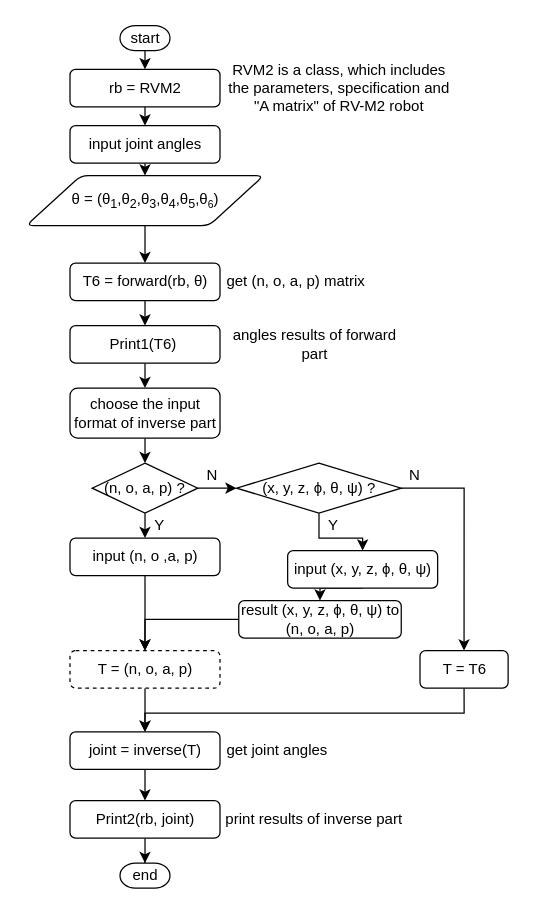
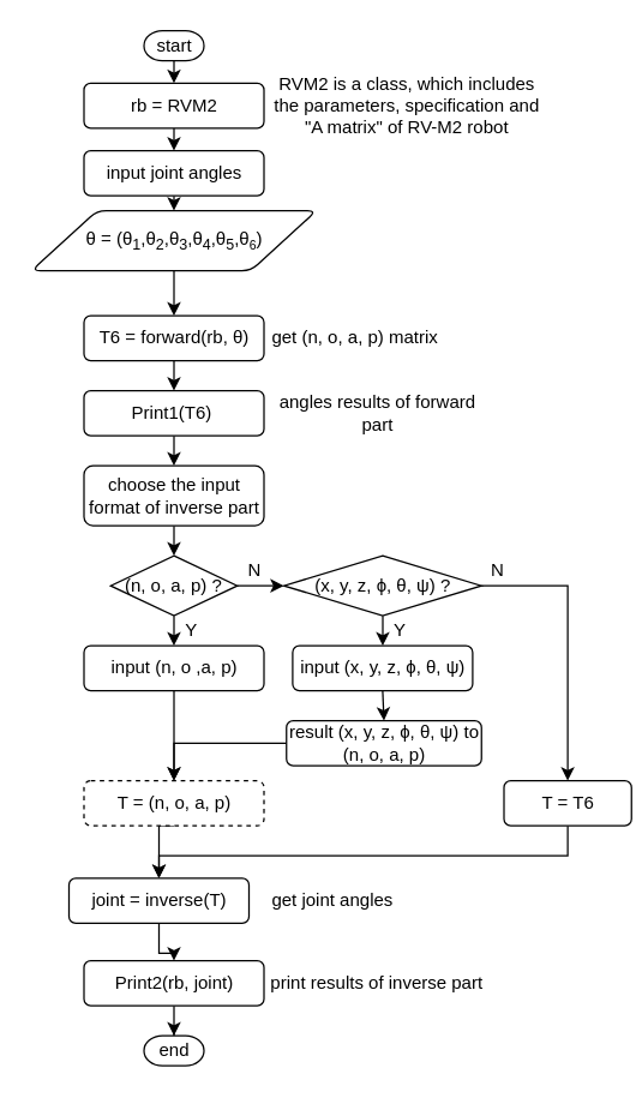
  <mxCell id="0" />
  <mxCell id="1" parent="0" />
  <mxCell id="2" style="edgeStyle=orthogonalEdgeStyle;rounded=0;orthogonalLoop=1;jettySize=auto;html=1;exitX=0.5;exitY=1;exitDx=0;exitDy=0;exitPerimeter=0;entryX=0.5;entryY=0;entryDx=0;entryDy=0;" edge="1" parent="1" source="3" target="31"><mxGeometry relative="1" as="geometry" /></mxCell>
  <mxCell id="3" value="start" style="strokeWidth=1;html=1;shape=mxgraph.flowchart.terminator;whiteSpace=wrap;" parent="1" vertex="1"><mxGeometry x="95.5" y="20" width="40" height="20" as="geometry" /></mxCell>
  <mxCell id="4" style="edgeStyle=orthogonalEdgeStyle;rounded=0;orthogonalLoop=1;jettySize=auto;html=1;exitX=0.5;exitY=1;exitDx=0;exitDy=0;entryX=0.5;entryY=0;entryDx=0;entryDy=0;" edge="1" parent="1" source="5" target="7"><mxGeometry relative="1" as="geometry" /></mxCell>
  <mxCell id="5" value="θ = (θ&lt;sub&gt;1&lt;/sub&gt;,θ&lt;sub&gt;2&lt;/sub&gt;,θ&lt;sub&gt;3&lt;/sub&gt;,θ&lt;sub&gt;4&lt;/sub&gt;,θ&lt;sub&gt;5&lt;/sub&gt;,θ&lt;span style=&quot;font-size: 10px&quot;&gt;&lt;sub&gt;6&lt;/sub&gt;&lt;/span&gt;)" style="shape=parallelogram;html=1;strokeWidth=1;perimeter=parallelogramPerimeter;whiteSpace=wrap;rounded=1;arcSize=12;size=0.23;" vertex="1" parent="1"><mxGeometry x="20.5" y="140" width="190" height="40" as="geometry" /></mxCell>
  <mxCell id="6" style="edgeStyle=orthogonalEdgeStyle;rounded=0;orthogonalLoop=1;jettySize=auto;html=1;exitX=0.5;exitY=1;exitDx=0;exitDy=0;entryX=0.5;entryY=0;entryDx=0;entryDy=0;" edge="1" parent="1" source="7" target="9"><mxGeometry relative="1" as="geometry" /></mxCell>
  <mxCell id="7" value="T6 = forward(rb, θ)" style="rounded=1;whiteSpace=wrap;html=1;fontSize=12;glass=0;strokeWidth=1;shadow=0;" vertex="1" parent="1"><mxGeometry x="55.5" y="210" width="120" height="30" as="geometry" /></mxCell>
  <mxCell id="8" style="edgeStyle=orthogonalEdgeStyle;rounded=0;orthogonalLoop=1;jettySize=auto;html=1;exitX=0.5;exitY=1;exitDx=0;exitDy=0;entryX=0.5;entryY=0;entryDx=0;entryDy=0;" edge="1" parent="1" source="9" target="16"><mxGeometry relative="1" as="geometry" /></mxCell>
  <mxCell id="9" value="Print1(T6)&amp;nbsp;" style="rounded=1;whiteSpace=wrap;html=1;fontSize=12;glass=0;strokeWidth=1;shadow=0;" vertex="1" parent="1"><mxGeometry x="55.5" y="260" width="120" height="30" as="geometry" /></mxCell>
  <mxCell id="10" style="edgeStyle=orthogonalEdgeStyle;rounded=0;orthogonalLoop=1;jettySize=auto;html=1;exitX=0.5;exitY=1;exitDx=0;exitDy=0;entryX=0.5;entryY=0;entryDx=0;entryDy=0;" edge="1" parent="1" source="11" target="5"><mxGeometry relative="1" as="geometry" /></mxCell>
  <mxCell id="11" value="input joint angles" style="rounded=1;whiteSpace=wrap;html=1;fontSize=12;glass=0;strokeWidth=1;shadow=0;" vertex="1" parent="1"><mxGeometry x="55.5" y="100" width="120" height="30" as="geometry" /></mxCell>
  <mxCell id="12" value="" style="edgeStyle=orthogonalEdgeStyle;rounded=0;orthogonalLoop=1;jettySize=auto;html=1;" edge="1" parent="1" source="14" target="19"><mxGeometry relative="1" as="geometry" /></mxCell>
  <mxCell id="13" style="edgeStyle=orthogonalEdgeStyle;rounded=0;orthogonalLoop=1;jettySize=auto;html=1;exitX=0.5;exitY=1;exitDx=0;exitDy=0;exitPerimeter=0;entryX=0.5;entryY=0;entryDx=0;entryDy=0;" edge="1" parent="1" source="14" target="36"><mxGeometry relative="1" as="geometry" /></mxCell>
  <mxCell id="14" value="(n, o, a, p) ?" style="strokeWidth=1;html=1;shape=mxgraph.flowchart.decision;whiteSpace=wrap;" vertex="1" parent="1"><mxGeometry x="73.25" y="370" width="84.5" height="40" as="geometry" /></mxCell>
  <mxCell id="15" value="" style="edgeStyle=orthogonalEdgeStyle;rounded=0;orthogonalLoop=1;jettySize=auto;html=1;" edge="1" parent="1" source="16" target="14"><mxGeometry relative="1" as="geometry" /></mxCell>
  <mxCell id="16" value="choose the input format of inverse part" style="rounded=1;whiteSpace=wrap;html=1;fontSize=12;glass=0;strokeWidth=1;shadow=0;" vertex="1" parent="1"><mxGeometry x="55.5" y="310" width="120" height="40" as="geometry" /></mxCell>
  <mxCell id="17" value="" style="edgeStyle=orthogonalEdgeStyle;rounded=0;orthogonalLoop=1;jettySize=auto;html=1;entryX=0.5;entryY=0;entryDx=0;entryDy=0;" edge="1" parent="1" source="19" target="38"><mxGeometry relative="1" as="geometry" /></mxCell>
  <mxCell id="18" style="edgeStyle=orthogonalEdgeStyle;rounded=0;orthogonalLoop=1;jettySize=auto;html=1;exitX=1;exitY=0.5;exitDx=0;exitDy=0;exitPerimeter=0;entryX=0.5;entryY=0;entryDx=0;entryDy=0;" edge="1" parent="1" source="19" target="25"><mxGeometry relative="1" as="geometry" /></mxCell>
  <mxCell id="19" value="(x, y, z, ϕ, θ, ψ) ?" style="strokeWidth=1;html=1;shape=mxgraph.flowchart.decision;whiteSpace=wrap;" vertex="1" parent="1"><mxGeometry x="188.75" y="370" width="131.74" height="40" as="geometry" /></mxCell>
  <mxCell id="20" style="edgeStyle=orthogonalEdgeStyle;rounded=0;orthogonalLoop=1;jettySize=auto;html=1;exitX=0.5;exitY=1;exitDx=0;exitDy=0;entryX=0.5;entryY=0;entryDx=0;entryDy=0;" edge="1" parent="1" source="21" target="27"><mxGeometry relative="1" as="geometry" /></mxCell>
  <mxCell id="21" value="T = (n, o, a, p)" style="rounded=1;whiteSpace=wrap;html=1;fontSize=12;glass=0;strokeWidth=1;shadow=0;dashed=1;" vertex="1" parent="1"><mxGeometry x="55.5" y="520" width="120" height="30" as="geometry" /></mxCell>
  <mxCell id="22" style="edgeStyle=orthogonalEdgeStyle;rounded=0;orthogonalLoop=1;jettySize=auto;html=1;exitX=0;exitY=0.5;exitDx=0;exitDy=0;entryX=0.5;entryY=0;entryDx=0;entryDy=0;" edge="1" parent="1" source="23" target="21"><mxGeometry relative="1" as="geometry" /></mxCell>
  <mxCell id="23" value="result (x, y, z, ϕ, θ, ψ) to (n, o, a, p)" style="rounded=1;whiteSpace=wrap;html=1;fontSize=12;glass=0;strokeWidth=1;shadow=0;" vertex="1" parent="1"><mxGeometry x="190.5" y="480" width="130" height="30" as="geometry" /></mxCell>
  <mxCell id="24" style="edgeStyle=orthogonalEdgeStyle;rounded=0;orthogonalLoop=1;jettySize=auto;html=1;exitX=0.5;exitY=1;exitDx=0;exitDy=0;entryX=0.5;entryY=0;entryDx=0;entryDy=0;" edge="1" parent="1" source="25" target="27"><mxGeometry relative="1" as="geometry"><Array as="points"><mxPoint x="371" y="570" /><mxPoint x="116" y="570" /></Array></mxGeometry></mxCell>
- <mxCell id="25" value="T = T6" style="rounded=1;whiteSpace=wrap;html=1;fontSize=12;glass=0;strokeWidth=1;shadow=0;" vertex="1" parent="1"><mxGeometry x="335.5" y="520" width="70.5" height="30" as="geometry" /></mxCell>
+ <mxCell id="25" value="T = T6" style="rounded=1;whiteSpace=wrap;html=1;fontSize=12;glass=0;strokeWidth=1;shadow=0;" vertex="1" parent="1"><mxGeometry x="335.5" y="520" width="85" height="30" as="geometry" /></mxCell>
  <mxCell id="26" value="" style="edgeStyle=orthogonalEdgeStyle;rounded=0;orthogonalLoop=1;jettySize=auto;html=1;" edge="1" parent="1" source="27" target="29"><mxGeometry relative="1" as="geometry" /></mxCell>
- <mxCell id="27" value="joint = inverse(T)" style="rounded=1;whiteSpace=wrap;html=1;fontSize=12;glass=0;strokeWidth=1;shadow=0;" vertex="1" parent="1"><mxGeometry x="55.5" y="585" width="120" height="30" as="geometry" /></mxCell>
+ <mxCell id="27" value="joint = inverse(T)" style="rounded=1;whiteSpace=wrap;html=1;fontSize=12;glass=0;strokeWidth=1;shadow=0;" vertex="1" parent="1"><mxGeometry x="45.5" y="585" width="120" height="30" as="geometry" /></mxCell>
  <mxCell id="28" value="" style="edgeStyle=orthogonalEdgeStyle;rounded=0;orthogonalLoop=1;jettySize=auto;html=1;" edge="1" parent="1" source="29" target="41"><mxGeometry relative="1" as="geometry" /></mxCell>
  <mxCell id="29" value="Print2(rb, joint)" style="rounded=1;whiteSpace=wrap;html=1;fontSize=12;glass=0;strokeWidth=1;shadow=0;" vertex="1" parent="1"><mxGeometry x="55.5" y="640" width="120" height="30" as="geometry" /></mxCell>
  <mxCell id="30" style="edgeStyle=orthogonalEdgeStyle;rounded=0;orthogonalLoop=1;jettySize=auto;html=1;exitX=0.5;exitY=1;exitDx=0;exitDy=0;entryX=0.5;entryY=0;entryDx=0;entryDy=0;" edge="1" parent="1" source="31" target="11"><mxGeometry relative="1" as="geometry" /></mxCell>
  <mxCell id="31" value="rb = RVM2" style="rounded=1;whiteSpace=wrap;html=1;fontSize=12;glass=0;strokeWidth=1;shadow=0;" vertex="1" parent="1"><mxGeometry x="55.5" y="55" width="120" height="30" as="geometry" /></mxCell>
  <mxCell id="32" value="angles results of forward part" style="text;html=1;strokeColor=none;fillColor=none;align=center;verticalAlign=middle;whiteSpace=wrap;rounded=0;" vertex="1" parent="1"><mxGeometry x="175.5" y="255" width="150.5" height="40" as="geometry" /></mxCell>
  <mxCell id="33" value="RVM2 is a class, which includes the parameters, specification and &quot;A matrix&quot; of RV-M2 robot" style="text;html=1;strokeColor=none;fillColor=none;align=center;verticalAlign=middle;whiteSpace=wrap;rounded=0;" vertex="1" parent="1"><mxGeometry x="175.5" y="50" width="190" height="40" as="geometry" /></mxCell>
  <mxCell id="34" value="get (n, o, a, p) matrix" style="text;html=1;strokeColor=none;fillColor=none;align=center;verticalAlign=middle;whiteSpace=wrap;rounded=0;" vertex="1" parent="1"><mxGeometry x="175.5" y="205" width="120.5" height="40" as="geometry" /></mxCell>
  <mxCell id="35" style="edgeStyle=orthogonalEdgeStyle;rounded=0;orthogonalLoop=1;jettySize=auto;html=1;exitX=0.5;exitY=1;exitDx=0;exitDy=0;" edge="1" parent="1" source="36" target="21"><mxGeometry relative="1" as="geometry" /></mxCell>
  <mxCell id="36" value="input (n, o ,a, p)" style="rounded=1;whiteSpace=wrap;html=1;fontSize=12;glass=0;strokeWidth=1;shadow=0;" vertex="1" parent="1"><mxGeometry x="55.5" y="430" width="120" height="30" as="geometry" /></mxCell>
  <mxCell id="37" style="edgeStyle=orthogonalEdgeStyle;rounded=0;orthogonalLoop=1;jettySize=auto;html=1;exitX=0.5;exitY=1;exitDx=0;exitDy=0;entryX=0.5;entryY=0;entryDx=0;entryDy=0;" edge="1" parent="1" source="38" target="23"><mxGeometry relative="1" as="geometry" /></mxCell>
- <mxCell id="38" value="input (x, y, z, ϕ, θ, ψ)" style="rounded=1;whiteSpace=wrap;html=1;fontSize=12;glass=0;strokeWidth=1;shadow=0;" vertex="1" parent="1"><mxGeometry x="229.62" y="440" width="120" height="30" as="geometry" /></mxCell>
+ <mxCell id="38" value="input (x, y, z, ϕ, θ, ψ)" style="rounded=1;whiteSpace=wrap;html=1;fontSize=12;glass=0;strokeWidth=1;shadow=0;" vertex="1" parent="1"><mxGeometry x="194.62" y="430" width="120" height="30" as="geometry" /></mxCell>
  <mxCell id="39" value="get joint angles" style="text;html=1;strokeColor=none;fillColor=none;align=center;verticalAlign=middle;whiteSpace=wrap;rounded=0;" vertex="1" parent="1"><mxGeometry x="176.88" y="580" width="89.12" height="40" as="geometry" /></mxCell>
  <mxCell id="40" value="print results of inverse part" style="text;html=1;strokeColor=none;fillColor=none;align=center;verticalAlign=middle;whiteSpace=wrap;rounded=0;" vertex="1" parent="1"><mxGeometry x="170.75" y="635" width="160" height="40" as="geometry" /></mxCell>
  <mxCell id="41" value="end" style="strokeWidth=1;html=1;shape=mxgraph.flowchart.terminator;whiteSpace=wrap;" vertex="1" parent="1"><mxGeometry x="95.5" y="690" width="40" height="20" as="geometry" /></mxCell>
  <mxCell id="42" value="N" style="text;html=1;strokeColor=none;fillColor=none;align=center;verticalAlign=middle;whiteSpace=wrap;rounded=0;" vertex="1" parent="1"><mxGeometry x="157.75" y="370" width="22.75" height="20" as="geometry" /></mxCell>
  <mxCell id="43" value="N" style="text;html=1;strokeColor=none;fillColor=none;align=center;verticalAlign=middle;whiteSpace=wrap;rounded=0;" vertex="1" parent="1"><mxGeometry x="320.49" y="370" width="22.75" height="20" as="geometry" /></mxCell>
  <mxCell id="44" value="Y" style="text;html=1;strokeColor=none;fillColor=none;align=center;verticalAlign=middle;whiteSpace=wrap;rounded=0;" vertex="1" parent="1"><mxGeometry x="116" y="410" width="22.75" height="20" as="geometry" /></mxCell>
  <mxCell id="45" value="Y" style="text;html=1;strokeColor=none;fillColor=none;align=center;verticalAlign=middle;whiteSpace=wrap;rounded=0;" vertex="1" parent="1"><mxGeometry x="254.63" y="410" width="22.75" height="20" as="geometry" /></mxCell>
